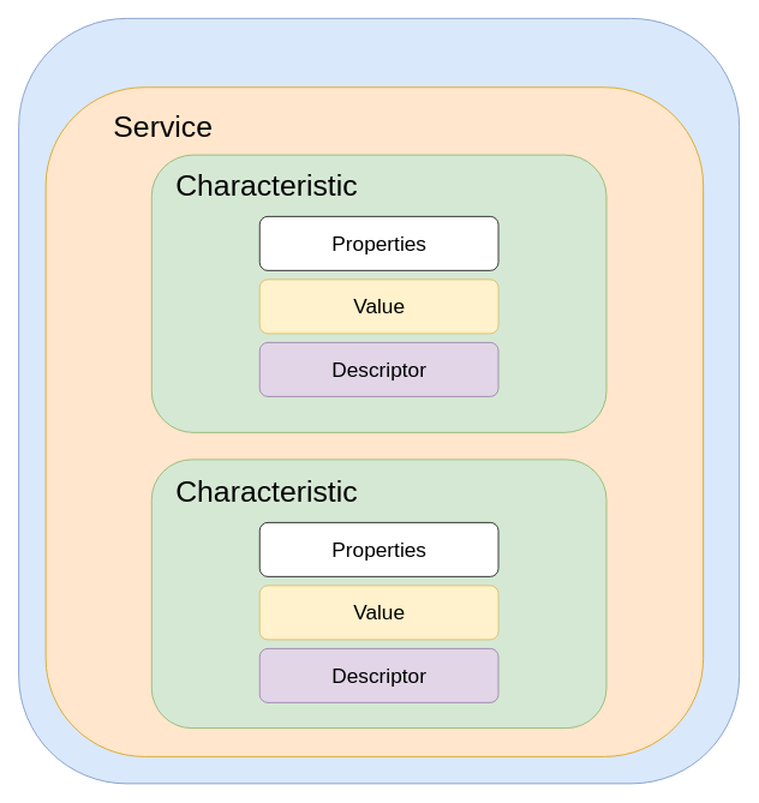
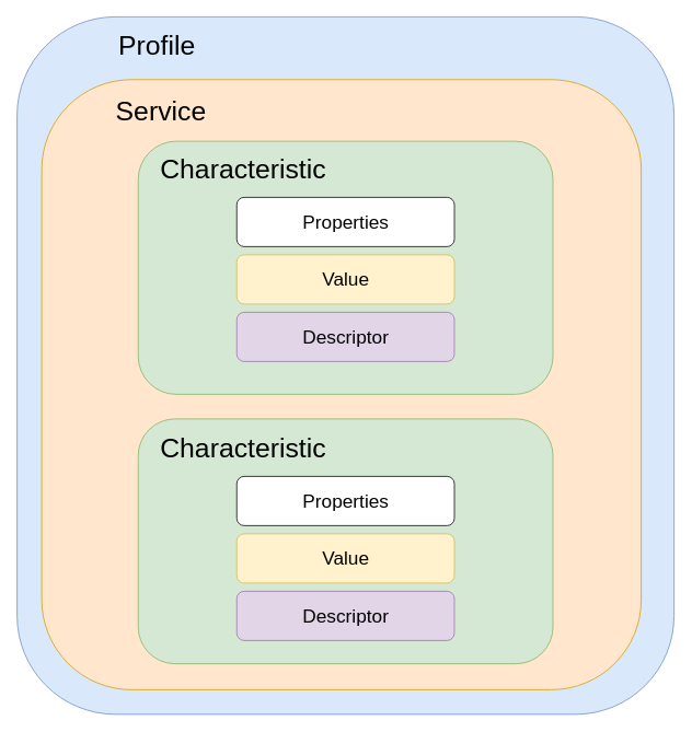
  <mxCell id="0" />
  <mxCell id="1" parent="0" />
  <mxCell id="2" value="" style="rounded=1;whiteSpace=wrap;html=1;fillColor=#dae8fc;strokeColor=#6c8ebf;" vertex="1" parent="1"><mxGeometry x="20" y="20" width="800" height="850" as="geometry" /></mxCell>
  <mxCell id="3" value="" style="rounded=1;whiteSpace=wrap;html=1;fillColor=#ffe6cc;strokeColor=#d79b00;" vertex="1" parent="1"><mxGeometry x="50" y="96.5" width="730" height="743.5" as="geometry" /></mxCell>
  <mxCell id="4" value="" style="rounded=1;whiteSpace=wrap;html=1;fillColor=#d5e8d4;strokeColor=#82b366;" vertex="1" parent="1"><mxGeometry x="167.5" y="171.63" width="505" height="308.37" as="geometry" /></mxCell>
- <mxCell id="6" value="&lt;font style=&quot;font-size: 33px;&quot;&gt;Service&lt;/font&gt;" style="text;html=1;align=center;verticalAlign=middle;resizable=0;points=[];autosize=1;strokeColor=none;fillColor=none;" vertex="1" parent="1"><mxGeometry x="115" y="115" width="130" height="50" as="geometry" /></mxCell>
+ <mxCell id="5" value="&lt;font style=&quot;font-size: 33px;&quot;&gt;Profile&lt;/font&gt;" style="text;html=1;align=center;verticalAlign=middle;resizable=0;points=[];autosize=1;strokeColor=none;fillColor=none;" vertex="1" parent="1"><mxGeometry x="130" y="30" width="120" height="50" as="geometry" /></mxCell>
+ <mxCell id="6" value="&lt;font style=&quot;font-size: 33px;&quot;&gt;Service&lt;/font&gt;" style="text;html=1;align=center;verticalAlign=middle;resizable=0;points=[];autosize=1;strokeColor=none;fillColor=none;" vertex="1" parent="1"><mxGeometry x="130" y="110" width="130" height="50" as="geometry" /></mxCell>
  <mxCell id="7" value="" style="rounded=1;whiteSpace=wrap;html=1;fillColor=#d5e8d4;strokeColor=#82b366;" vertex="1" parent="1"><mxGeometry x="167.5" y="510" width="505" height="298.37" as="geometry" /></mxCell>
  <mxCell id="8" value="&lt;font style=&quot;font-size: 33px;&quot;&gt;Characteristic&lt;/font&gt;" style="text;html=1;align=center;verticalAlign=middle;resizable=0;points=[];autosize=1;strokeColor=none;fillColor=none;" vertex="1" parent="1"><mxGeometry x="180" y="180" width="230" height="50" as="geometry" /></mxCell>
  <mxCell id="9" value="&lt;font style=&quot;font-size: 23px;&quot;&gt;Properties&lt;/font&gt;" style="rounded=1;whiteSpace=wrap;html=1;" vertex="1" parent="1"><mxGeometry x="287.5" y="240" width="265" height="60" as="geometry" /></mxCell>
  <mxCell id="10" value="&lt;font style=&quot;font-size: 23px;&quot;&gt;Value&lt;/font&gt;" style="rounded=1;whiteSpace=wrap;html=1;fillColor=#fff2cc;strokeColor=#d6b656;" vertex="1" parent="1"><mxGeometry x="287.5" y="310" width="265" height="60" as="geometry" /></mxCell>
  <mxCell id="11" value="&lt;font style=&quot;font-size: 23px;&quot;&gt;Descriptor&lt;/font&gt;" style="rounded=1;whiteSpace=wrap;html=1;fillColor=#e1d5e7;strokeColor=#9673a6;" vertex="1" parent="1"><mxGeometry x="287.5" y="380" width="265" height="60" as="geometry" /></mxCell>
  <mxCell id="12" value="&lt;font style=&quot;font-size: 23px;&quot;&gt;Descriptor&lt;/font&gt;" style="rounded=1;whiteSpace=wrap;html=1;fillColor=#e1d5e7;strokeColor=#9673a6;" vertex="1" parent="1"><mxGeometry x="287.5" y="720" width="265" height="60" as="geometry" /></mxCell>
  <mxCell id="13" value="&lt;font style=&quot;font-size: 23px;&quot;&gt;Properties&lt;/font&gt;" style="rounded=1;whiteSpace=wrap;html=1;" vertex="1" parent="1"><mxGeometry x="287.5" y="580" width="265" height="60" as="geometry" /></mxCell>
  <mxCell id="14" value="&lt;font style=&quot;font-size: 23px;&quot;&gt;Value&lt;/font&gt;" style="rounded=1;whiteSpace=wrap;html=1;fillColor=#fff2cc;strokeColor=#d6b656;" vertex="1" parent="1"><mxGeometry x="287.5" y="650" width="265" height="60" as="geometry" /></mxCell>
  <mxCell id="15" value="&lt;font style=&quot;font-size: 33px;&quot;&gt;Characteristic&lt;/font&gt;" style="text;html=1;align=center;verticalAlign=middle;resizable=0;points=[];autosize=1;strokeColor=none;fillColor=none;" vertex="1" parent="1"><mxGeometry x="180" y="520" width="230" height="50" as="geometry" /></mxCell>
